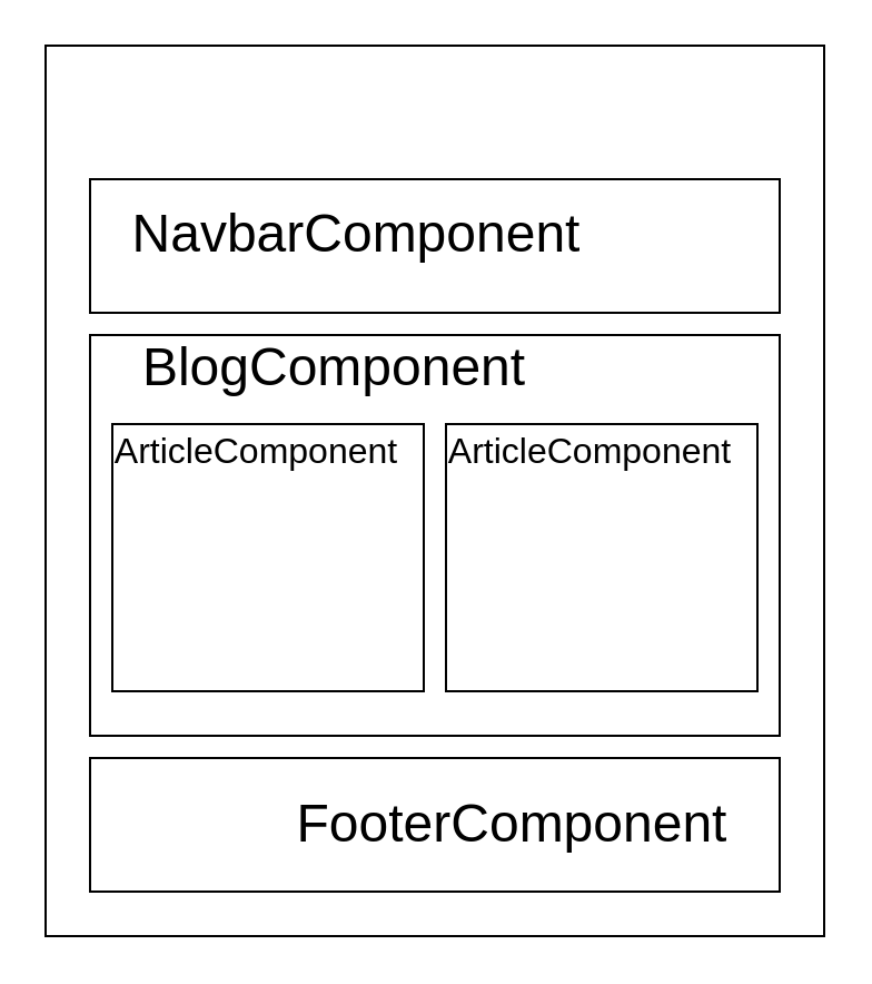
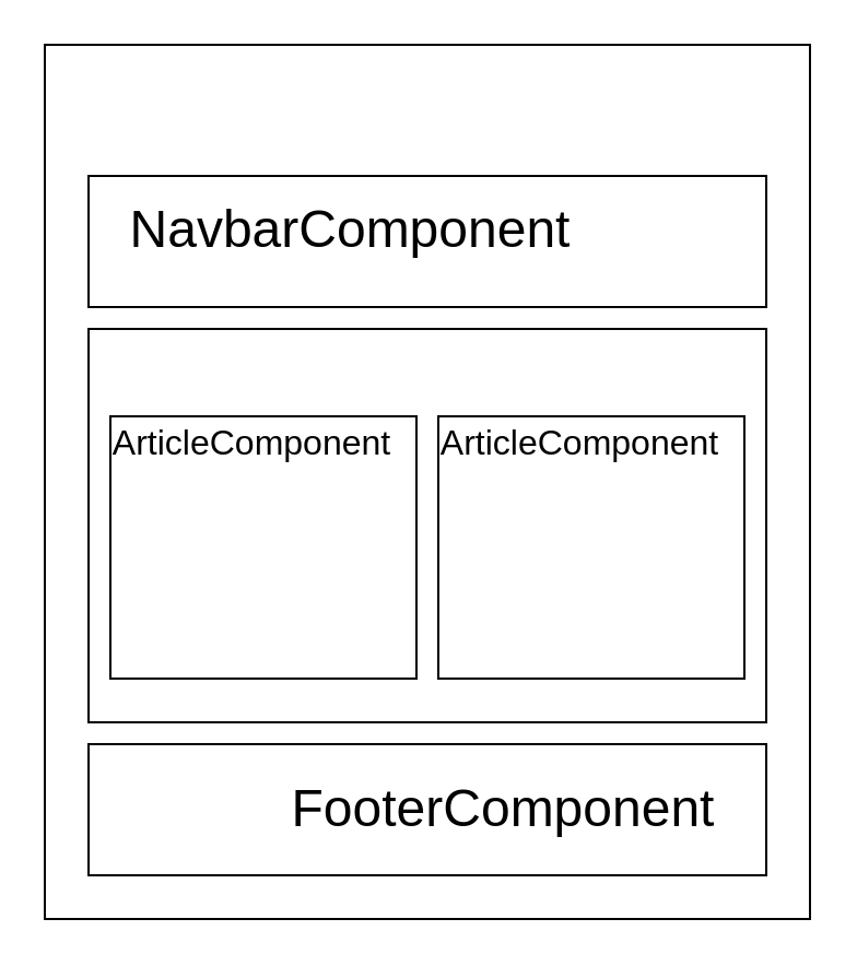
  <mxCell id="0" />
  <mxCell id="1" parent="0" />
  <mxCell id="2" value="" style="rounded=0;whiteSpace=wrap;html=1;" vertex="1" parent="1"><mxGeometry x="20" y="20" width="350" height="400" as="geometry" /></mxCell>
  <mxCell id="3" value="" style="rounded=0;whiteSpace=wrap;html=1;fontSize=24;" vertex="1" parent="1"><mxGeometry x="40" y="80" width="310" height="60" as="geometry" /></mxCell>
  <mxCell id="4" value="&lt;font style=&quot;font-size: 24px&quot;&gt;NavbarComponent&lt;/font&gt;" style="text;html=1;strokeColor=none;fillColor=none;align=center;verticalAlign=middle;whiteSpace=wrap;rounded=0;" vertex="1" parent="1"><mxGeometry x="50" y="90" width="220" height="30" as="geometry" /></mxCell>
  <mxCell id="5" value="" style="rounded=0;whiteSpace=wrap;html=1;fontSize=24;" vertex="1" parent="1"><mxGeometry x="40" y="340" width="310" height="60" as="geometry" /></mxCell>
  <mxCell id="6" value="&lt;font style=&quot;font-size: 24px&quot;&gt;Foote&lt;font style=&quot;font-size: 24px&quot;&gt;rComponent&lt;/font&gt;&lt;/font&gt;" style="text;html=1;strokeColor=none;fillColor=none;align=center;verticalAlign=middle;whiteSpace=wrap;rounded=0;" vertex="1" parent="1"><mxGeometry x="120" y="355" width="220" height="30" as="geometry" /></mxCell>
  <mxCell id="7" value="" style="rounded=0;whiteSpace=wrap;html=1;fontSize=24;" vertex="1" parent="1"><mxGeometry x="40" y="150" width="310" height="180" as="geometry" /></mxCell>
- <mxCell id="8" value="&lt;font style=&quot;font-size: 24px&quot;&gt;Blog&lt;font style=&quot;font-size: 24px&quot;&gt;Component&lt;/font&gt;&lt;/font&gt;" style="text;html=1;strokeColor=none;fillColor=none;align=center;verticalAlign=middle;whiteSpace=wrap;rounded=0;" vertex="1" parent="1"><mxGeometry x="40" y="150" width="220" height="30" as="geometry" /></mxCell>
  <mxCell id="9" value="" style="rounded=0;whiteSpace=wrap;html=1;fontSize=24;" vertex="1" parent="1"><mxGeometry x="200" y="190" width="140" height="120" as="geometry" /></mxCell>
  <mxCell id="10" value="&lt;font style=&quot;font-size: 16px&quot;&gt;ArticleComponent&lt;/font&gt;" style="text;html=1;strokeColor=none;fillColor=none;align=center;verticalAlign=middle;whiteSpace=wrap;rounded=0;fontSize=24;" vertex="1" parent="1"><mxGeometry x="200" y="190" width="130" height="20" as="geometry" /></mxCell>
  <mxCell id="11" value="" style="rounded=0;whiteSpace=wrap;html=1;fontSize=24;" vertex="1" parent="1"><mxGeometry x="50" y="190" width="140" height="120" as="geometry" /></mxCell>
  <mxCell id="12" value="&lt;font style=&quot;font-size: 16px&quot;&gt;ArticleComponent&lt;/font&gt;" style="text;html=1;strokeColor=none;fillColor=none;align=center;verticalAlign=middle;whiteSpace=wrap;rounded=0;fontSize=24;" vertex="1" parent="1"><mxGeometry x="50" y="190" width="130" height="20" as="geometry" /></mxCell>
